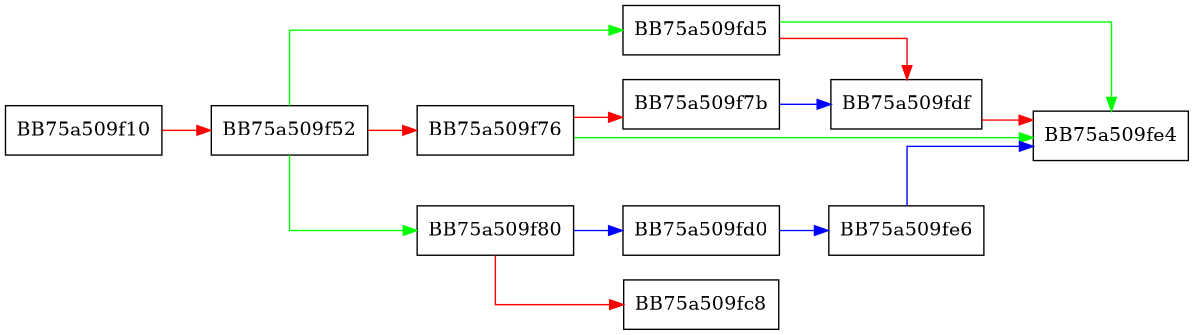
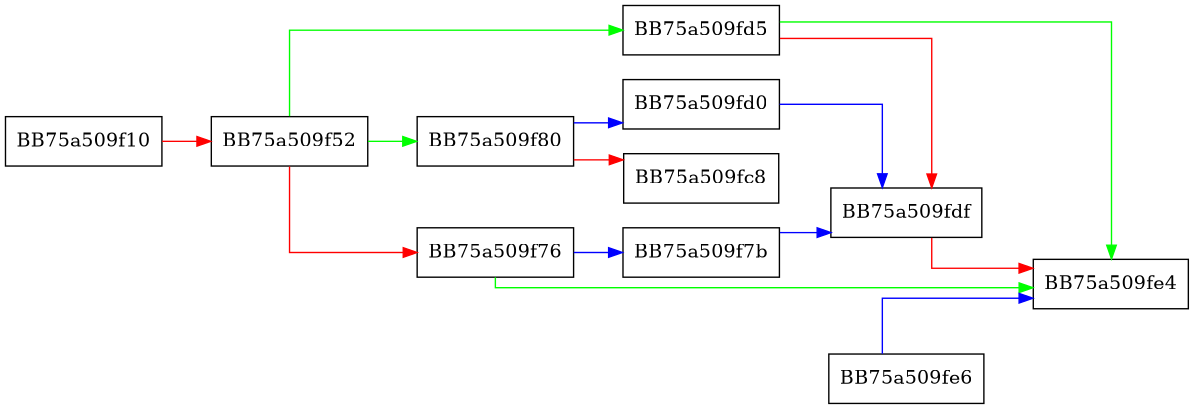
  digraph {
    rankdir=LR
    splines=ortho
    node [shape=box]
    edge [color=red]
    BB75a509f10
    BB75a509f52
    BB75a509fd5
    BB75a509fe4
    BB75a509fdf
    BB75a509f80
    BB75a509f76
    BB75a509fd0
    BB75a509fc8
    BB75a509f7b
    BB75a509fe6
    BB75a509f10 -> BB75a509f52
    BB75a509f52 -> BB75a509fd5 [color=green]
    BB75a509f52 -> BB75a509f80 [color=green]
    BB75a509f52 -> BB75a509f76
    BB75a509fd5 -> BB75a509fe4 [color=green]
    BB75a509fd5 -> BB75a509fdf
    BB75a509fdf -> BB75a509fe4
    BB75a509f80 -> BB75a509fd0 [color=blue]
    BB75a509f80 -> BB75a509fc8
    BB75a509f76 -> BB75a509fe4 [color=green]
-   BB75a509f76 -> BB75a509f7b
-   BB75a509fd0 -> BB75a509fe6 [color=blue]
+   BB75a509f76 -> BB75a509f7b [color=blue]
+   BB75a509fd0 -> BB75a509fdf [color=blue]
    BB75a509f7b -> BB75a509fdf [color=blue]
    BB75a509fe6 -> BB75a509fe4 [color=blue]
  }
